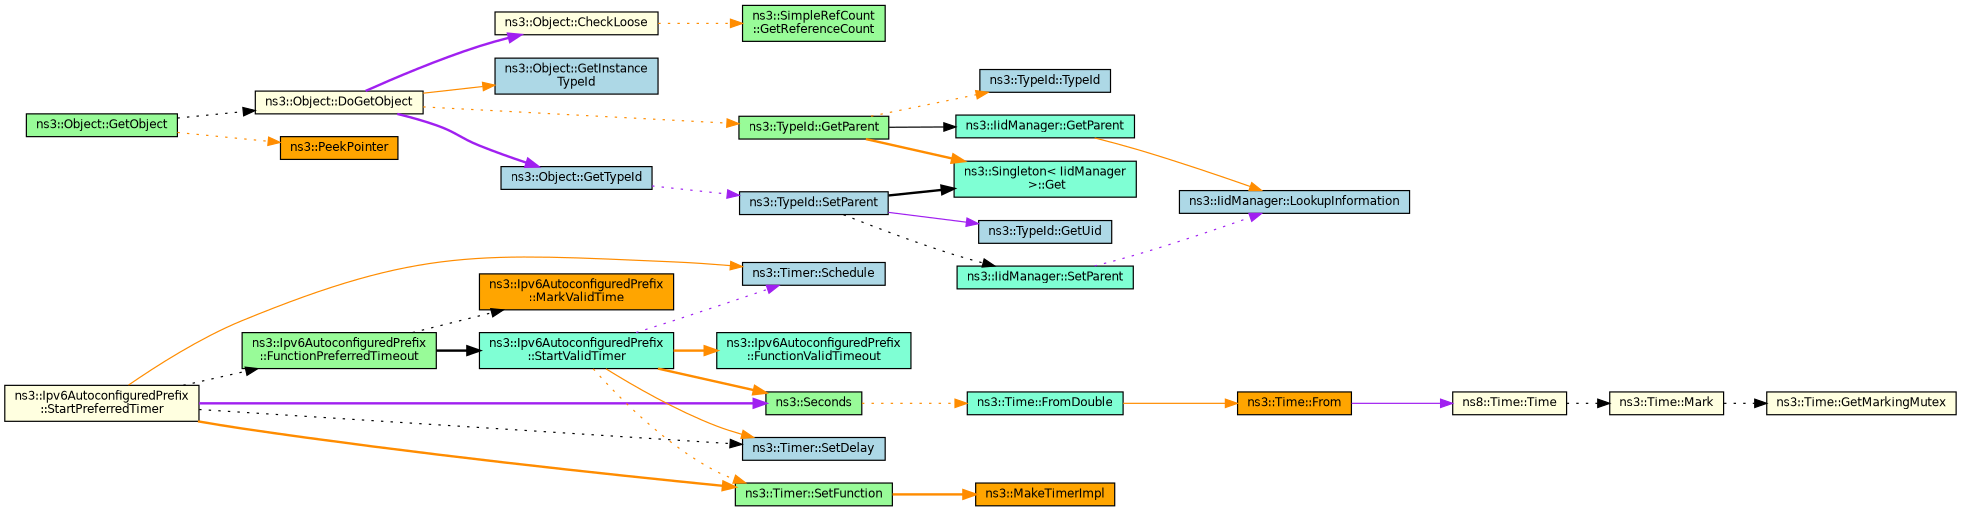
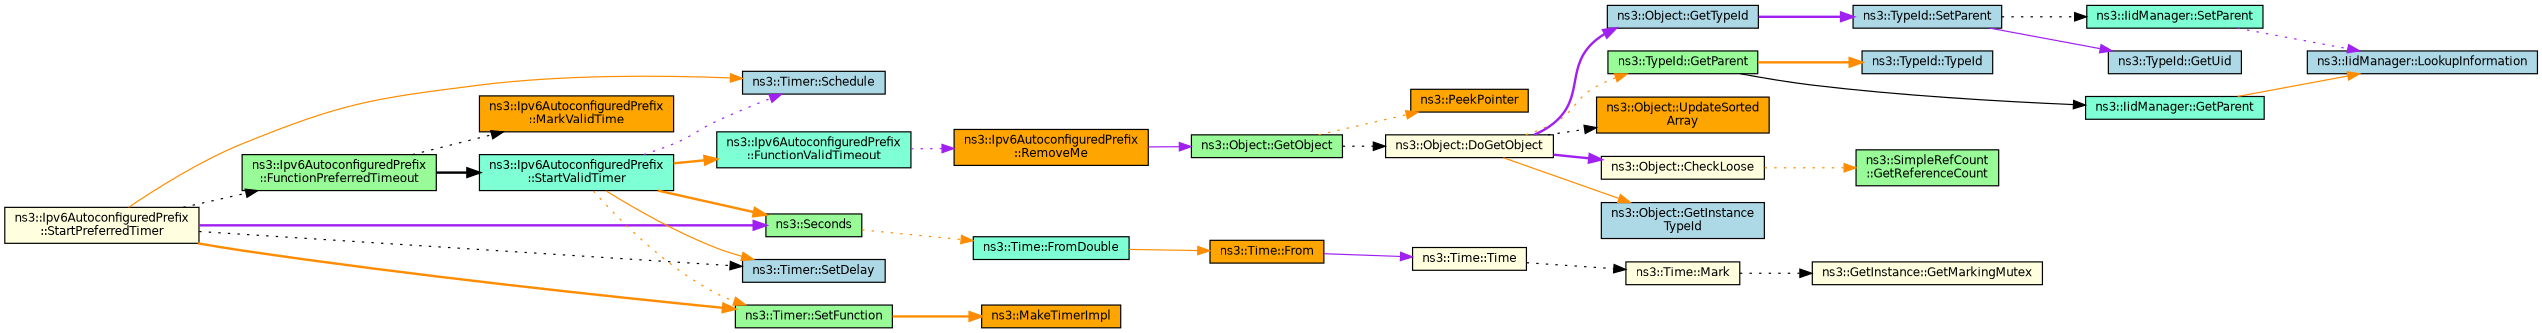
  digraph {
    rankdir=LR
    node [color=black fillcolor=lightblue fontname=Helvetica fontsize=10 shape=record style=filled]
    edge [color=darkorange fontname=Helvetica fontsize=10 labelfontname=Helvetica labelfontsize=10 style=dotted]
    n1 [fillcolor=lightyellow fontcolor=black height=0.2 label="ns3::Ipv6AutoconfiguredPrefix\l::StartPreferredTimer" width=0.4]
    n2 [fillcolor=palegreen height=0.2 label="ns3::Ipv6AutoconfiguredPrefix\l::FunctionPreferredTimeout" width=0.4]
    n3 [height=0.2 label="ns3::Timer::Schedule" width=0.4]
    n4 [fillcolor=palegreen height=0.2 label="ns3::Seconds" width=0.4]
    n5 [height=0.2 label="ns3::Timer::SetDelay" width=0.4]
    n6 [fillcolor=palegreen height=0.2 label="ns3::Timer::SetFunction" width=0.4]
    n7 [fillcolor=orange height=0.2 label="ns3::Ipv6AutoconfiguredPrefix\l::MarkValidTime" width=0.4]
    n8 [fillcolor=aquamarine height=0.2 label="ns3::Ipv6AutoconfiguredPrefix\l::StartValidTimer" width=0.4]
    n9 [fillcolor=aquamarine height=0.2 label="ns3::Time::FromDouble" width=0.4]
    n10 [fillcolor=orange height=0.2 label="ns3::MakeTimerImpl" width=0.4]
    n11 [fillcolor=aquamarine height=0.2 label="ns3::Ipv6AutoconfiguredPrefix\l::FunctionValidTimeout" width=0.4]
+   n12 [fillcolor=orange height=0.2 label="ns3::Ipv6AutoconfiguredPrefix\l::RemoveMe" width=0.4]
    n13 [fillcolor=palegreen height=0.2 label="ns3::Object::GetObject" width=0.4]
    n14 [fillcolor=lightyellow height=0.2 label="ns3::Object::DoGetObject" width=0.4]
    n15 [fillcolor=orange height=0.2 label="ns3::PeekPointer" width=0.4]
    n16 [fillcolor=lightyellow height=0.2 label="ns3::Object::CheckLoose" width=0.4]
    n17 [height=0.2 label="ns3::Object::GetInstance\lTypeId" width=0.4]
    n18 [fillcolor=palegreen height=0.2 label="ns3::TypeId::GetParent" width=0.4]
    n19 [height=0.2 label="ns3::Object::GetTypeId" width=0.4]
+   n20 [fillcolor=orange height=0.2 label="ns3::Object::UpdateSorted\lArray" width=0.4]
    n21 [fillcolor=palegreen height=0.2 label="ns3::SimpleRefCount\l::GetReferenceCount" width=0.4]
    n22 [height=0.2 label="ns3::TypeId::TypeId" width=0.4]
-   n23 [fillcolor=aquamarine height=0.2 label="ns3::Singleton\< IidManager\l \>::Get" width=0.4]
    n24 [fillcolor=aquamarine height=0.2 label="ns3::IidManager::GetParent" width=0.4]
    n25 [height=0.2 label="ns3::TypeId::SetParent" width=0.4]
    n26 [height=0.2 label="ns3::IidManager::LookupInformation" width=0.4]
    n27 [height=0.2 label="ns3::TypeId::GetUid" width=0.4]
    n28 [fillcolor=aquamarine height=0.2 label="ns3::IidManager::SetParent" width=0.4]
    n29 [fillcolor=orange height=0.2 label="ns3::Time::From" width=0.4]
-   n30 [fillcolor=lightyellow height=0.2 label="ns8::Time::Time" width=0.4]
+   n30 [fillcolor=lightyellow height=0.2 label="ns3::Time::Time" width=0.4]
    n31 [fillcolor=lightyellow height=0.2 label="ns3::Time::Mark" width=0.4]
-   n32 [fillcolor=lightyellow height=0.2 label="ns3::Time::GetMarkingMutex" width=0.4]
+   n32 [fillcolor=lightyellow height=0.2 label="ns3::GetInstance::GetMarkingMutex" width=0.4]
    n1 -> n2 [color=black]
    n1 -> n3 [style=solid]
    n1 -> n4 [color=purple style=bold]
    n1 -> n5 [color=black]
    n1 -> n6 [style=bold]
    n2 -> n7 [color=black]
    n2 -> n8 [color=black style=bold]
    n4 -> n9
    n6 -> n10 [style=bold]
    n8 -> n3 [color=purple]
    n8 -> n4 [style=bold]
    n8 -> n5 [style=solid]
    n8 -> n6
    n8 -> n11 [style=bold]
    n9 -> n29 [style=solid]
+   n11 -> n12 [color=purple]
+   n12 -> n13 [color=purple style=solid]
    n13 -> n14 [color=black]
    n13 -> n15
    n14 -> n16 [color=purple style=bold]
    n14 -> n17 [style=solid]
    n14 -> n18
    n14 -> n19 [color=purple style=bold]
+   n14 -> n20 [color=black]
    n16 -> n21
-   n18 -> n22
-   n18 -> n23 [style=bold]
+   n18 -> n22 [style=bold]
    n18 -> n24 [color=black style=solid]
-   n19 -> n25 [color=purple]
+   n19 -> n25 [color=purple style=bold]
    n24 -> n26 [style=solid]
-   n25 -> n23 [color=black style=bold]
    n25 -> n27 [color=purple style=solid]
    n25 -> n28 [color=black]
    n28 -> n26 [color=purple]
    n29 -> n30 [color=purple style=solid]
    n30 -> n31 [color=black]
    n31 -> n32 [color=black]
  }
